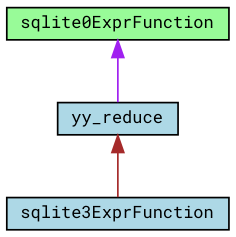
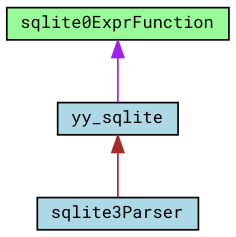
  digraph {
    fontname="Roboto Mono"
    rankdir=TB
    node [color=black fillcolor=lightblue fontname="Roboto Mono" fontsize=10 shape=record style=filled]
    edge [dir=back fontname="Roboto Mono" fontsize=10 labelfontname=FreeSans labelfontsize=10 style=solid]
    n1 [fillcolor=palegreen fontcolor=black height=0.2 label=sqlite0ExprFunction width=0.4]
-   n2 [height=0.2 label=yy_reduce width=0.4]
-   n3 [height=0.2 label=sqlite3ExprFunction width=0.4]
+   n2 [height=0.2 label=yy_sqlite width=0.4]
+   n3 [height=0.2 label=sqlite3Parser width=0.4]
    n1 -> n2 [color=purple]
    n2 -> n3 [color=brown]
  }
